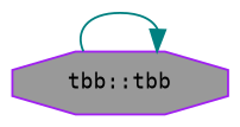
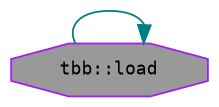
  digraph {
    rankdir=LR
    fontname="DejaVu Sans Mono"
-   n1 [color=purple fillcolor=grey60 fontcolor=black fontname="DejaVu Sans Mono" fontsize=10 height=0.2 label="tbb::tbb" shape=octagon style=filled width=0.4]
+   n1 [color=purple fillcolor=grey60 fontcolor=black fontname="DejaVu Sans Mono" fontsize=10 height=0.2 label="tbb::load" shape=octagon style=filled width=0.4]
    n1 -> n1 [color=teal fontname="DejaVu Sans Mono" fontsize=10 labelfontname=Helvetica labelfontsize=10 style=solid]
  }
